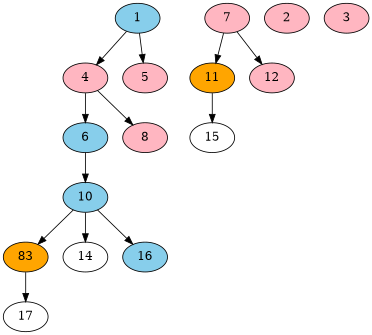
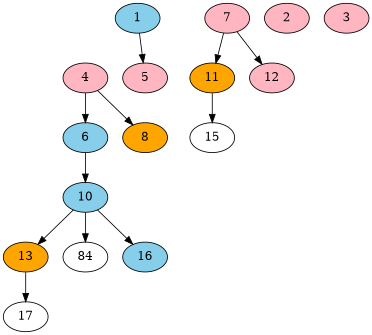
  digraph {
    node [alpha=0.12 fillcolor=lightpink style=filled]
    1 [alpha=0.17 expect_size=384331780878906 fillcolor=skyblue]
    4 [alpha=0.03 expect_size=3086877394106448]
    5 [alpha=0.05 expect_size=221278322958171897856]
    6 [alpha=0.11 expect_size=1038541848294981632 fillcolor=skyblue]
-   8 [alpha=0.13 expect_size=182214388721304672]
+   8 [alpha=0.13 expect_size=182214388721304672 fillcolor=orange]
    10 [alpha=0.08 expect_size=185253814386743574528 fillcolor=skyblue]
    7 [alpha=0.05 expect_size=14934743212621824000]
    11 [alpha=0.02 expect_size=40922998152101888000 fillcolor=orange]
    12 [expect_size=97533933735145952]
    2 [expect_size=447069367365418]
    3 [alpha=0.13 expect_size=3256209778855032]
-   13 [expect_size=1744100219275206 fillcolor=orange label=83]
-   14 [alpha=0.01 expect_size=307896426208946816 fillcolor=white]
+   13 [expect_size=1744100219275206 fillcolor=orange]
+   14 [alpha=0.01 expect_size=307896426208946816 fillcolor=white label=84]
    16 [alpha=0.07 expect_size=20274373726306304000 fillcolor=skyblue]
    15 [expect_size=560923787361094 fillcolor=white]
    17 [alpha=0.04 expect_size=110117230126871120 fillcolor=white]
-   1 -> 4
    1 -> 5
    4 -> 6
    4 -> 8
    6 -> 10
    10 -> 13
    10 -> 14
    10 -> 16
    7 -> 11
    7 -> 12
    11 -> 15
    13 -> 17
  }
